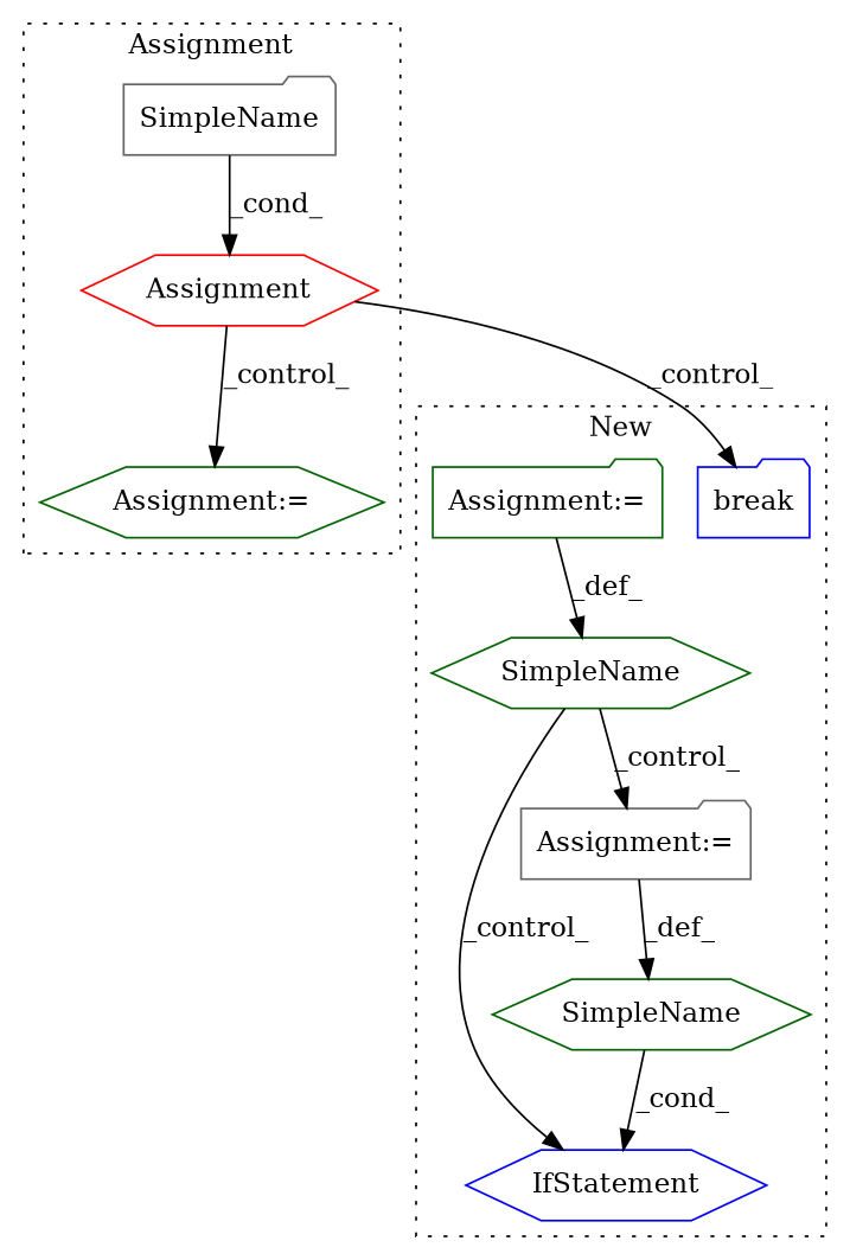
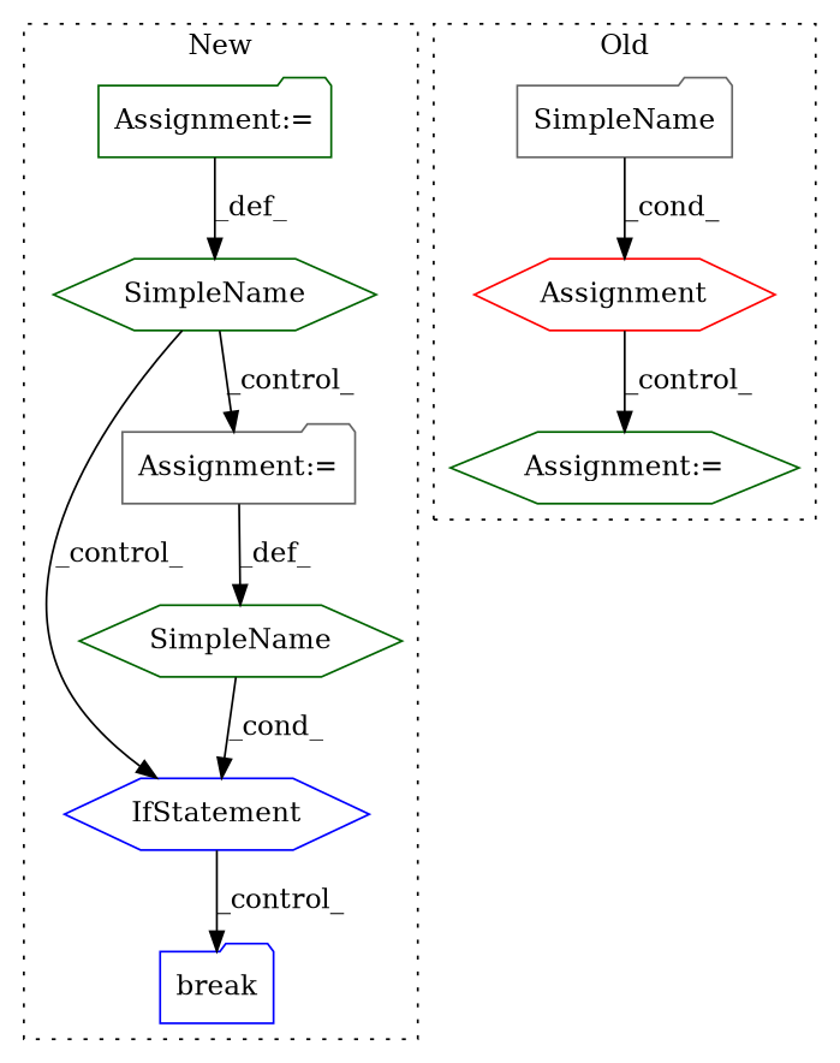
  digraph {
    node [a=42 color=darkgreen shape=hexagon]
    n1 [a=10 color=blue l=6 label=break s=2689 shape=folder]
    n2 [a=25 color=blue l="4,2" label=IfStatement s="2667,2677"]
    n3 [label=SimpleName]
    n4 [a=7 color=gray40 l=2 label="Assignment:=" s=2656 shape=folder]
    n5 [l=11 label=SimpleName s=2500]
    n6 [a=7 l="71,2" label="Assignment:=" s="2425,2546" shape=folder]
    n7 [a=104 color=red l="10,2" label=Assignment s="2463,2493"]
    n8 [a=7 l=2 label="Assignment:=" s=2828]
    n9 [color=gray40 label=SimpleName shape=folder]
    subgraph cluster_1 {
      label=New
      style=dotted
      n1
      n2
      n3
      n4
      n5
      n6
    }
    subgraph cluster_2 {
-     label=Assignment
+     label=Old
      style=dotted
      n7
      n8
      n9
    }
-   n7 -> n1 [label=_control_]
+   n2 -> n1 [label=_control_]
    n3 -> n2 [label=_cond_]
    n4 -> n3 [label=_def_]
    n5 -> n2 [label=_control_]
    n5 -> n4 [label=_control_]
    n6 -> n5 [label=_def_]
    n7 -> n8 [label=_control_]
    n9 -> n7 [label=_cond_]
  }
